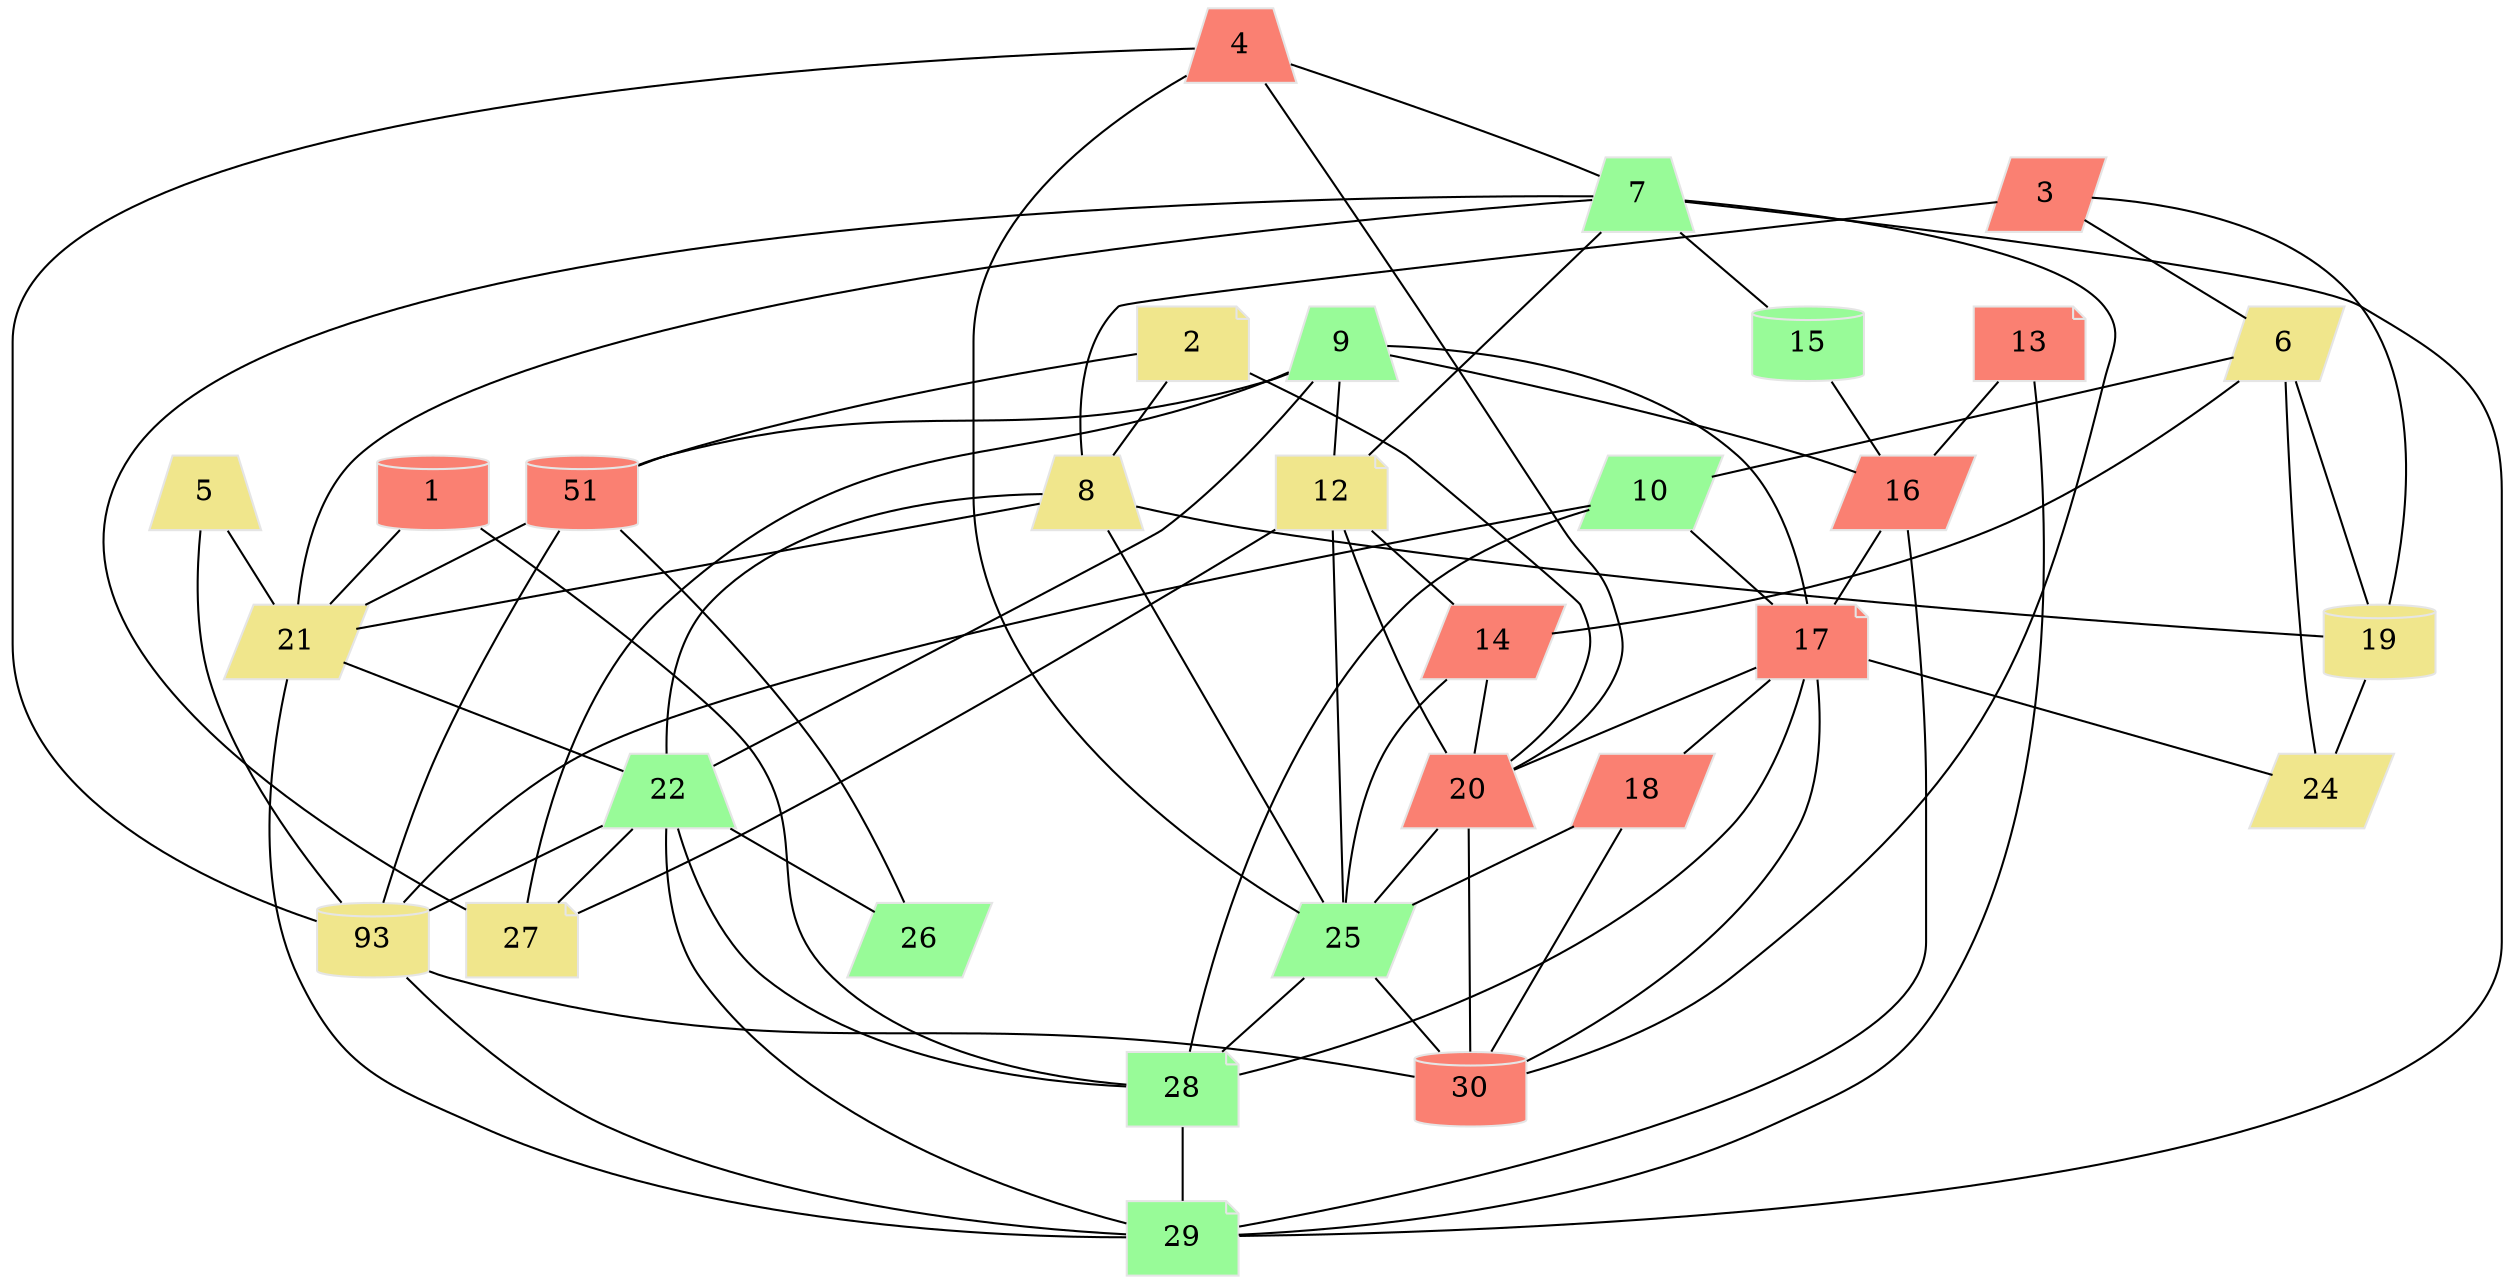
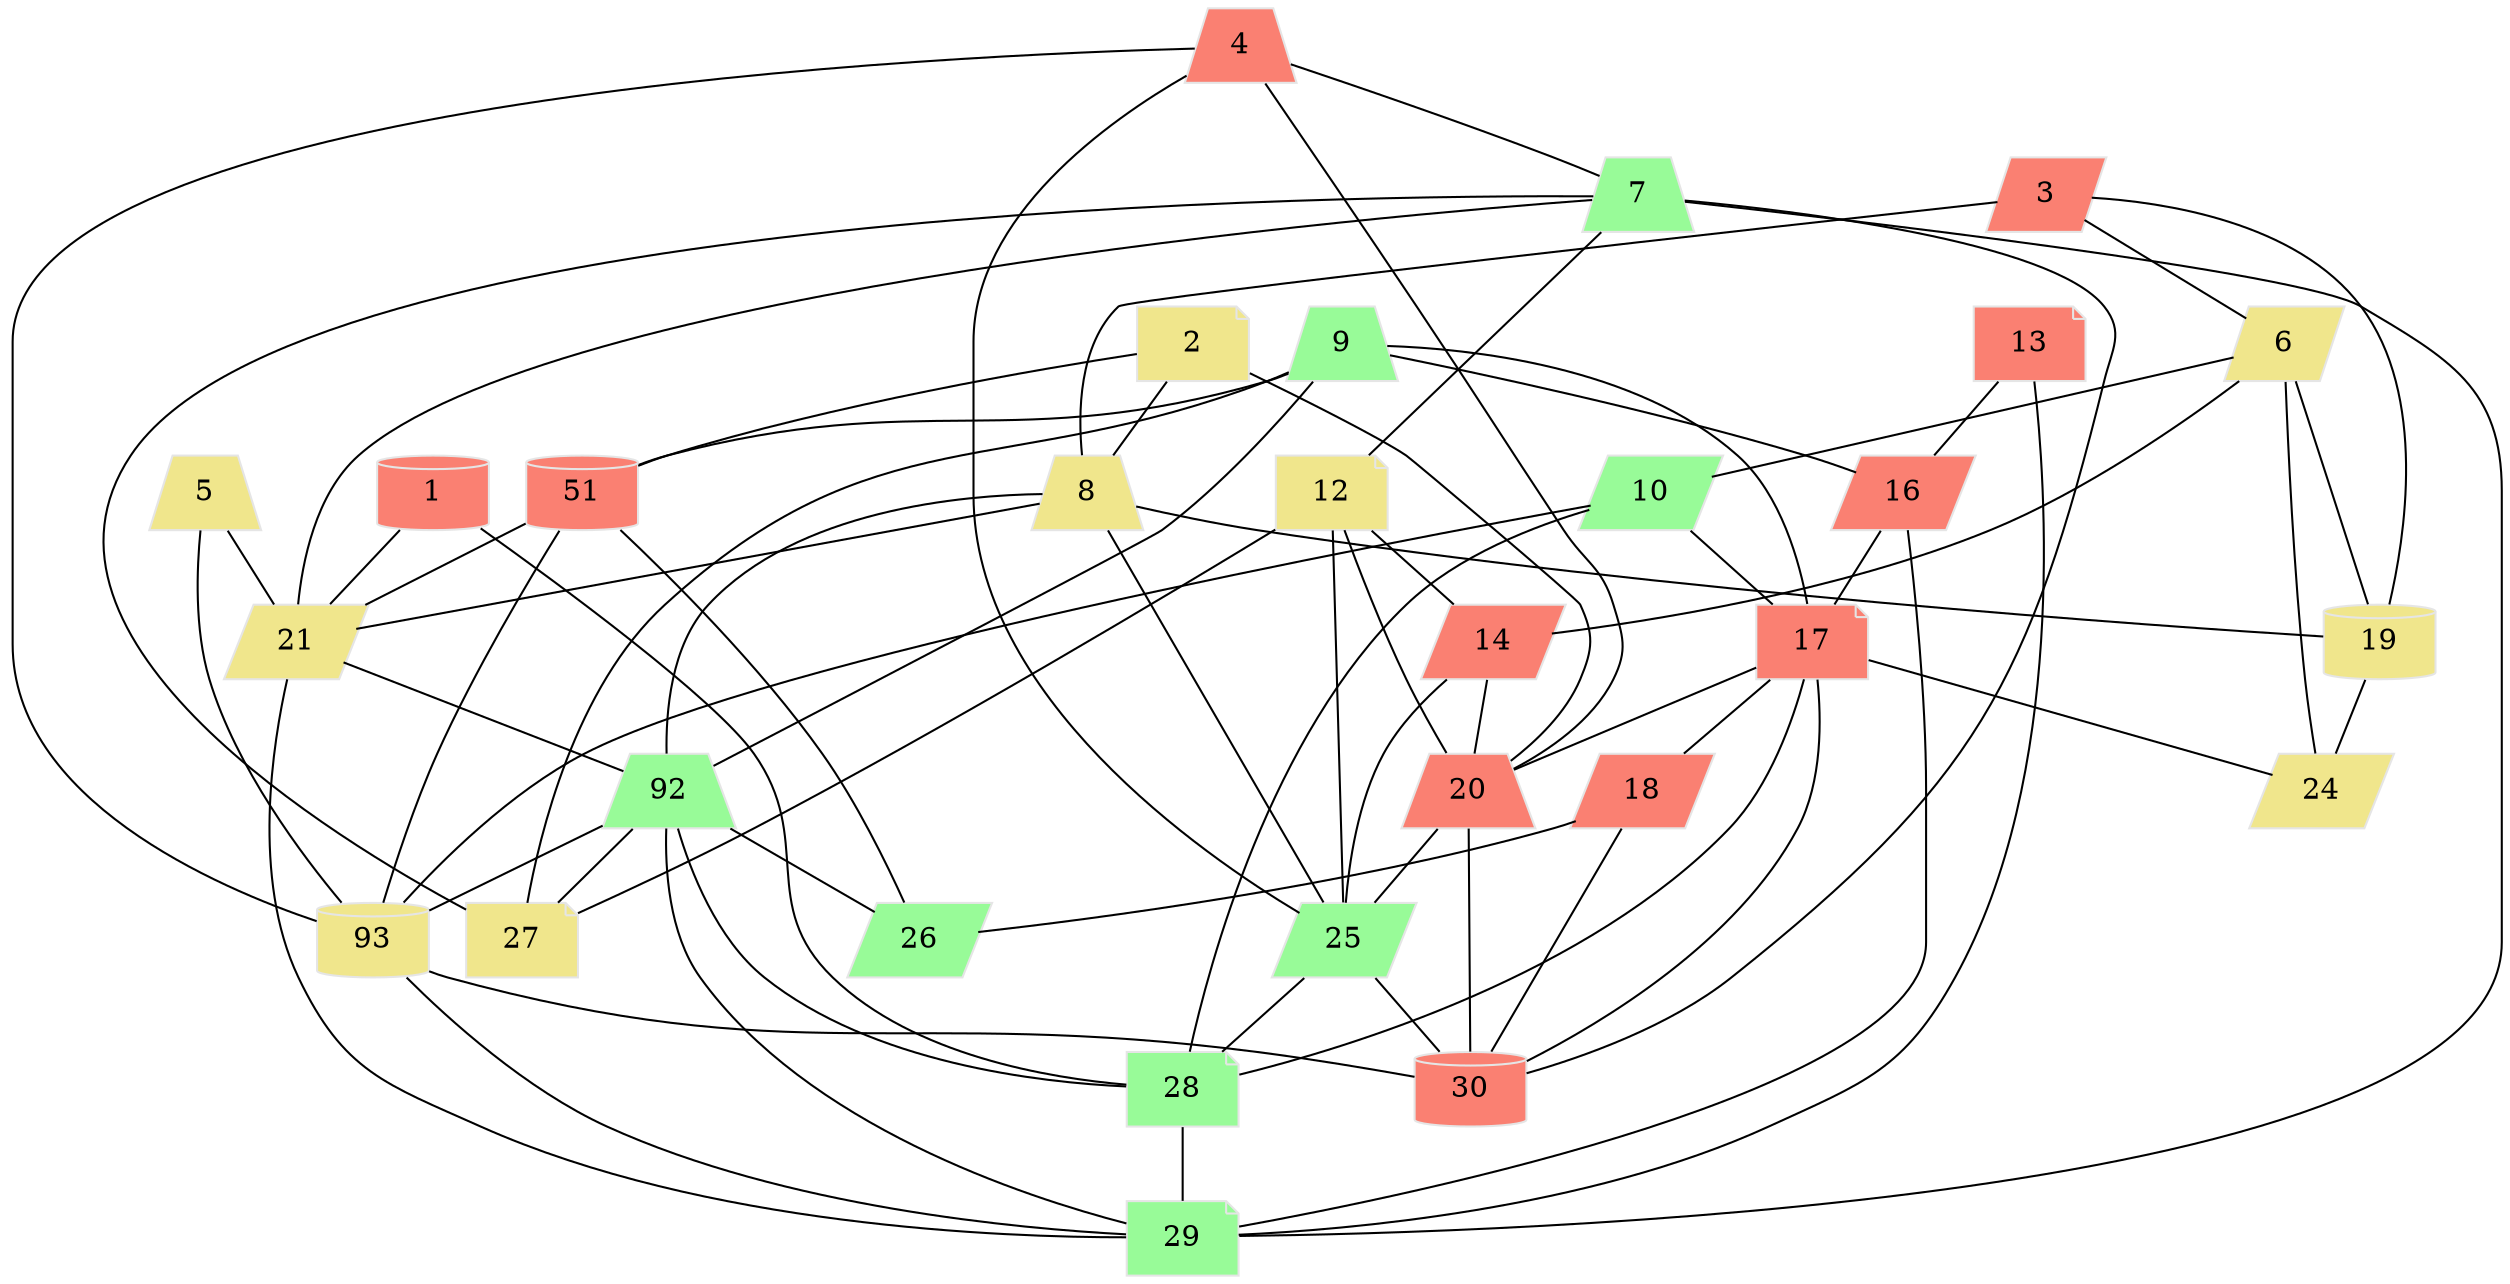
  graph {
    node [color=gray90 fillcolor=salmon shape=parallelogram style=filled]
    edge [weight=1.0]
    1 [shape=cylinder]
    21 [fillcolor=khaki]
    28 [fillcolor=palegreen shape=note]
    29 [fillcolor=palegreen shape=note]
-   22 [fillcolor=palegreen shape=trapezium]
+   22 [fillcolor=palegreen shape=trapezium label=92]
    2 [fillcolor=khaki shape=note]
    8 [fillcolor=khaki shape=trapezium]
    n8 [label=51 shape=cylinder]
    20 [shape=trapezium]
    25 [fillcolor=palegreen]
    19 [fillcolor=khaki shape=cylinder]
    n12 [fillcolor=khaki label=93 shape=cylinder]
    26 [fillcolor=palegreen]
    30 [shape=cylinder]
    3
    6 [fillcolor=khaki]
    10 [fillcolor=palegreen]
    14
    24 [fillcolor=khaki]
    4 [shape=trapezium]
    7 [fillcolor=palegreen shape=trapezium]
    12 [fillcolor=khaki shape=note]
-   15 [fillcolor=palegreen shape=cylinder]
    27 [fillcolor=khaki shape=note]
    5 [fillcolor=khaki shape=trapezium]
    17 [shape=note]
    16
    9 [fillcolor=palegreen shape=trapezium]
    18
    13 [shape=note]
    1 -- 21
    1 -- 28
    21 -- 29
    21 -- 22
    28 -- 29 [weight=2.0]
    22 -- 28
    22 -- 29
    22 -- n12
    22 -- 26
    22 -- 27
    2 -- 8 [weight=2.0]
    2 -- n8
    2 -- 20
    8 -- 21
    8 -- 22
    8 -- 25
    8 -- 19
    n8 -- 21
    n8 -- n12
    n8 -- 26
    20 -- 25 [weight=2.0]
    20 -- 30
    25 -- 28
    25 -- 30 [weight=2.0]
    19 -- 24 [weight=2.0]
    n12 -- 29
    n12 -- 30 [weight=2.0]
    3 -- 8 [weight=2.0]
    3 -- 19
    3 -- 6
    6 -- 19
    6 -- 10
    6 -- 14
    6 -- 24
    10 -- 28
    10 -- n12
    10 -- 17
    14 -- 20
    14 -- 25
    4 -- 20
    4 -- 25
    4 -- n12
    4 -- 7
    7 -- 21
    7 -- 29
    7 -- 30
    7 -- 12
-   7 -- 15
    7 -- 27
    12 -- 20
    12 -- 25
    12 -- 14 [weight=2.0]
    12 -- 27
-   15 -- 16
    5 -- 21
    5 -- n12
    17 -- 28
    17 -- 20
    17 -- 30
    17 -- 24
    17 -- 18
    16 -- 29
    16 -- 17 [weight=2.0]
    9 -- 22
    9 -- n8
-   9 -- 12
    9 -- 27
    9 -- 17
    9 -- 16
-   18 -- 25
+   18 -- 26
    18 -- 30 [weight=2.0]
    13 -- 29 [weight=2.0]
    13 -- 16
  }
